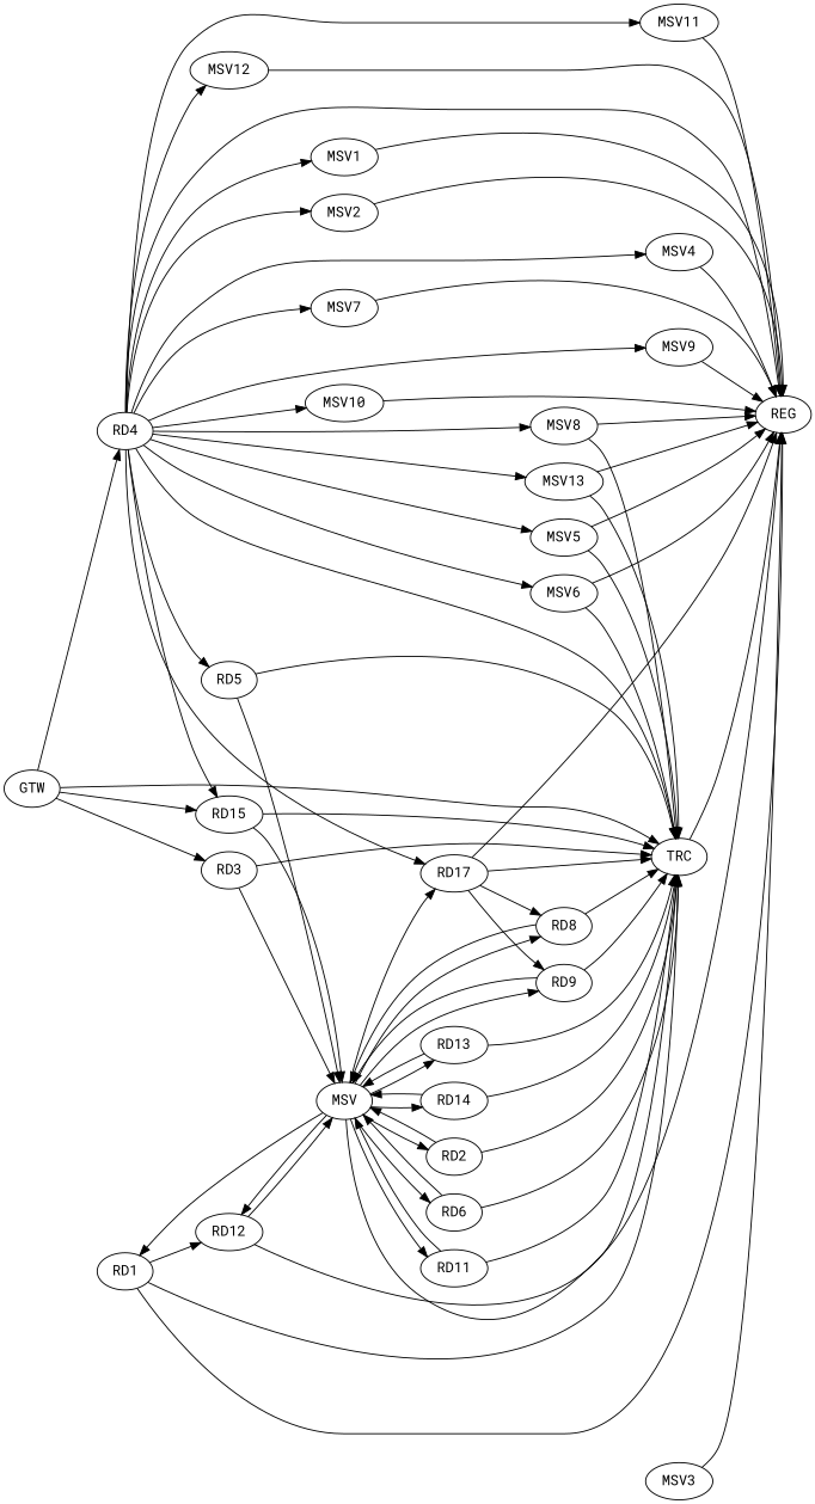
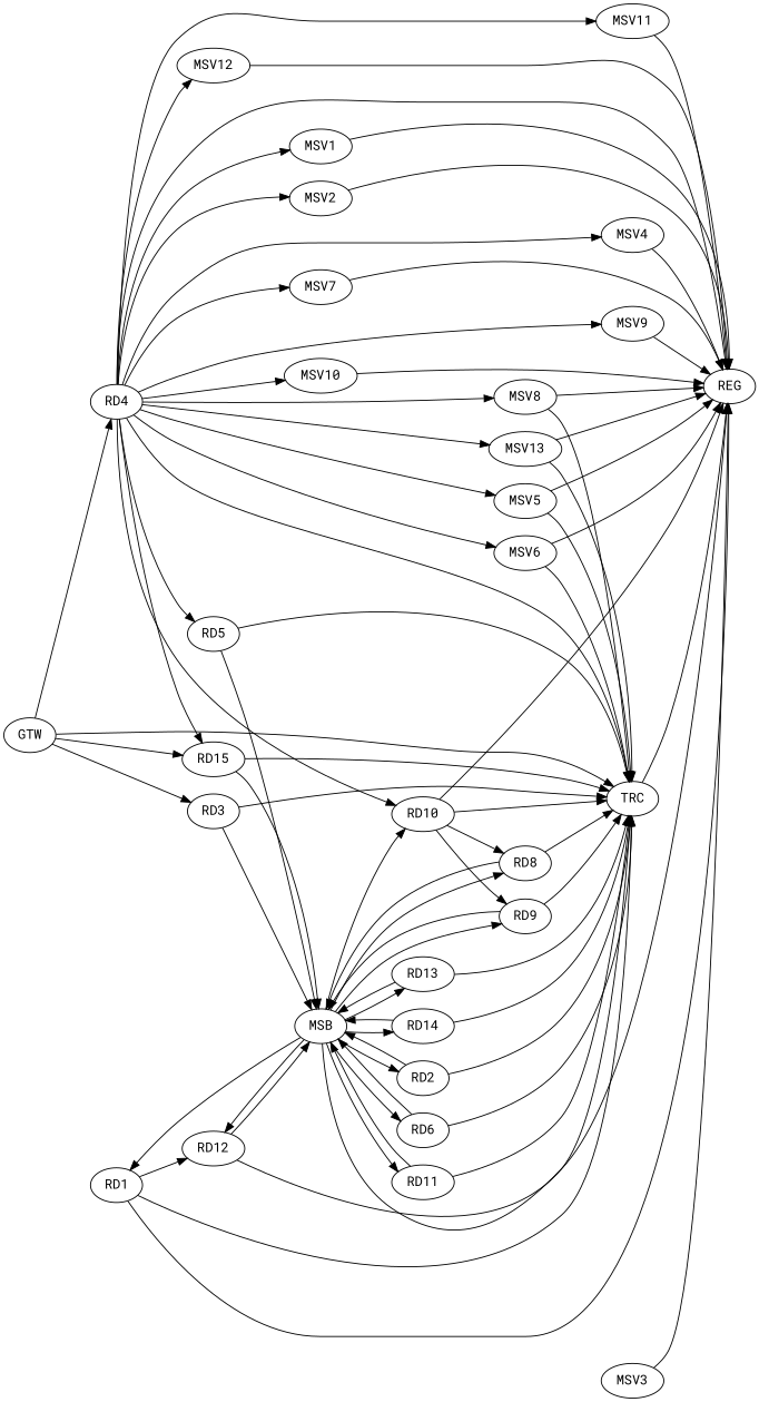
  strict digraph {
    fontname="Roboto Mono"
    rankdir=LR
    node [fontname="Roboto Mono"]
    edge [fontname="Roboto Mono"]
    n1 [label=RD1]
    n2 [label=RD12]
    n3 [label=REG]
    n4 [label=TRC]
-   n5 [label=MSV]
+   n5 [label=MSB]
    n6 [label=RD2]
-   n7 [label=RD17]
+   n7 [label=RD10]
    n8 [label=RD6]
    n9 [label=RD8]
    n10 [label=RD9]
    n11 [label=RD11]
    n12 [label=RD13]
    n13 [label=RD14]
    n14 [label=RD3]
    n15 [label=RD4]
    n16 [label=RD5]
    n17 [label=MSV1]
    n18 [label=MSV2]
    n19 [label=MSV4]
    n20 [label=MSV5]
    n21 [label=MSV6]
    n22 [label=MSV7]
    n23 [label=MSV8]
    n24 [label=MSV9]
    n25 [label=MSV10]
    n26 [label=MSV11]
    n27 [label=MSV12]
    n28 [label=MSV13]
    n29 [label=RD15]
    n30 [label=MSV3]
    n31 [label=GTW]
    n1 -> n2
    n1 -> n3
    n1 -> n4
    n2 -> n4
    n2 -> n5
    n4 -> n3
    n5 -> n1
    n5 -> n2
    n5 -> n3
    n5 -> n6
    n5 -> n7
    n5 -> n8
    n5 -> n9
    n5 -> n10
    n5 -> n11
    n5 -> n12
    n5 -> n13
    n6 -> n4
    n6 -> n5
    n7 -> n3
    n7 -> n4
    n7 -> n9
    n7 -> n10
    n8 -> n4
    n8 -> n5
    n9 -> n4
    n9 -> n5
    n10 -> n4
    n10 -> n5
    n11 -> n4
    n11 -> n5
    n12 -> n4
    n12 -> n5
    n13 -> n4
    n13 -> n5
    n14 -> n4
    n14 -> n5
    n15 -> n3
    n15 -> n4
    n15 -> n7
    n15 -> n16
    n15 -> n17
    n15 -> n18
    n15 -> n19
    n15 -> n20
    n15 -> n21
    n15 -> n22
    n15 -> n23
    n15 -> n24
    n15 -> n25
    n15 -> n26
    n15 -> n27
    n15 -> n28
    n15 -> n29
    n16 -> n4
    n16 -> n5
    n17 -> n3
    n18 -> n3
    n19 -> n3
    n20 -> n3
    n20 -> n4
    n21 -> n3
    n21 -> n4
    n22 -> n3
    n23 -> n3
    n23 -> n4
    n24 -> n3
    n25 -> n3
    n26 -> n3
    n27 -> n3
    n28 -> n3
    n28 -> n4
    n29 -> n4
    n29 -> n5
    n30 -> n3
    n31 -> n4
    n31 -> n14
    n31 -> n15
    n31 -> n29
  }
